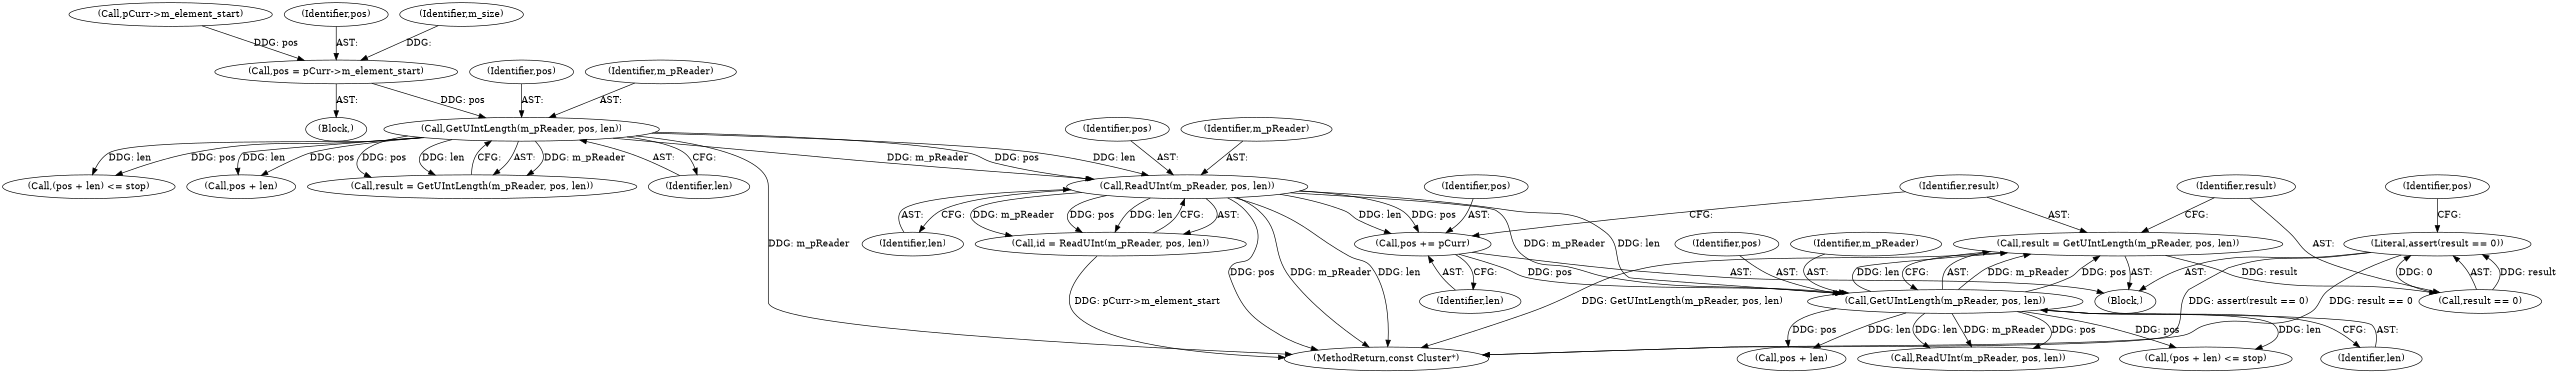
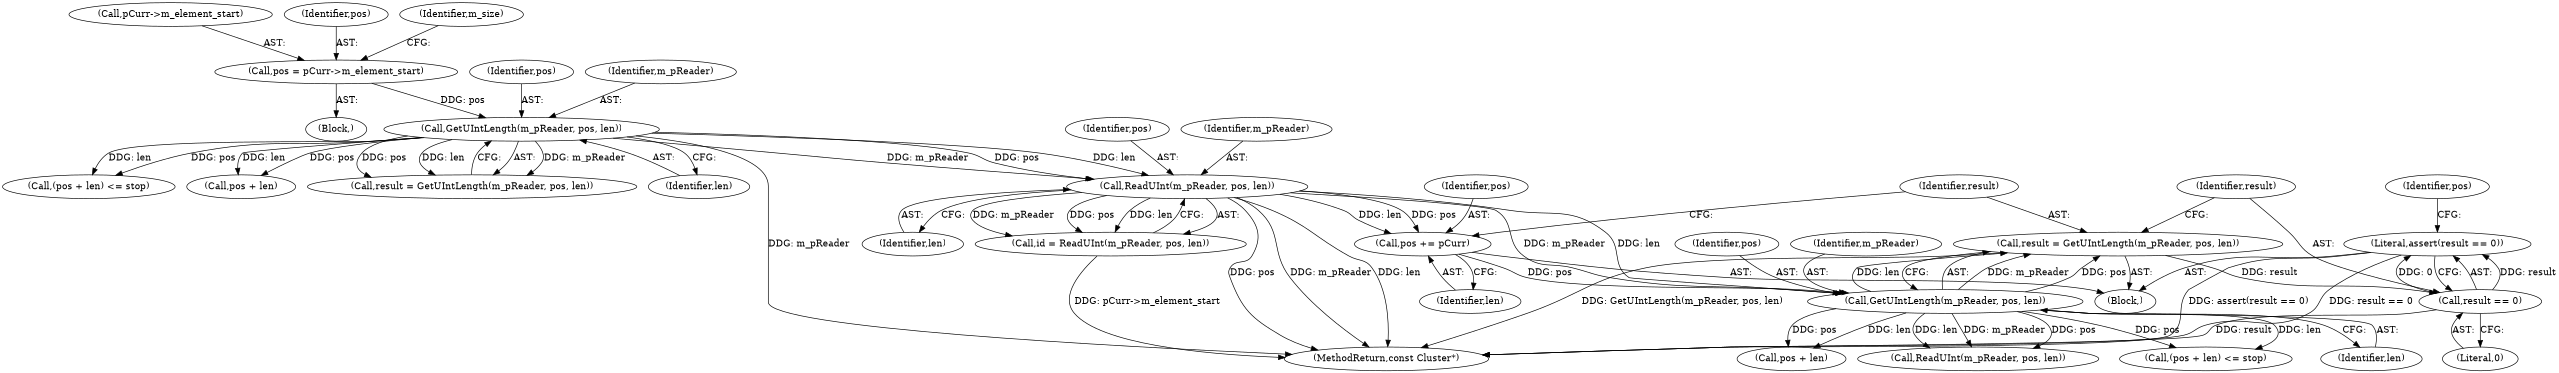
  digraph {
    n1 [label="(Literal,assert(result == 0))"]
    n2 [label="(Call,result == 0)"]
    n3 [label="(MethodReturn,const Cluster*)"]
    n4 [label="(Block,)"]
+   n5 [label="(Literal,0)"]
    n6 [label="(Call,result = GetUIntLength(m_pReader, pos, len))"]
    n7 [label="(Call,GetUIntLength(m_pReader, pos, len))"]
    n8 [label="(Identifier,len)"]
    n9 [label="(Call,pos + len)"]
    n10 [label="(Call,ReadUInt(m_pReader, pos, len))"]
    n11 [label="(Call,(pos + len) <= stop)"]
    n12 [label="(Call,ReadUInt(m_pReader, pos, len))"]
    n13 [label="(Call,pos += pCurr)"]
    n14 [label="(Identifier,len)"]
    n15 [label="(Call,id = ReadUInt(m_pReader, pos, len))"]
    n16 [label="(Identifier,len)"]
    n17 [label="(Call,GetUIntLength(m_pReader, pos, len))"]
    n18 [label="(Call,(pos + len) <= stop)"]
    n19 [label="(Call,pos + len)"]
    n20 [label="(Call,result = GetUIntLength(m_pReader, pos, len))"]
    n21 [label="(Identifier,len)"]
    n22 [label="(Call,pos = pCurr->m_element_start)"]
    n23 [label="(Block,)"]
    n24 [label="(Call,pCurr->m_element_start)"]
    n25 [label="(Identifier,pos)"]
    n26 [label="(Identifier,pos)"]
    n27 [label="(Identifier,m_pReader)"]
    n28 [label="(Identifier,pos)"]
    n29 [label="(Identifier,result)"]
    n30 [label="(Identifier,result)"]
    n31 [label="(Identifier,pos)"]
    n32 [label="(Identifier,pos)"]
    n33 [label="(Identifier,pos)"]
    n34 [label="(Identifier,m_pReader)"]
    n35 [label="(Identifier,m_pReader)"]
    n36 [label="(Identifier,m_size)"]
+   n1 -> n2 [label="CFG: "]
    n1 -> n3 [label="DDG: assert(result == 0)"]
    n1 -> n3 [label="DDG: result == 0"]
    n1 -> n4 [label="AST: "]
    n2 -> n1 [label="AST: "]
    n2 -> n1 [label="DDG: result"]
    n2 -> n1 [label="DDG: 0"]
+   n2 -> n3 [label="DDG: result"]
+   n2 -> n5 [label="CFG: "]
+   n5 -> n2 [label="AST: "]
    n6 -> n2 [label="DDG: result"]
    n6 -> n3 [label="DDG: GetUIntLength(m_pReader, pos, len)"]
    n6 -> n4 [label="AST: "]
    n6 -> n7 [label="CFG: "]
    n7 -> n6 [label="AST: "]
    n7 -> n6 [label="DDG: m_pReader"]
    n7 -> n6 [label="DDG: pos"]
    n7 -> n6 [label="DDG: len"]
    n7 -> n8 [label="CFG: "]
    n7 -> n9 [label="DDG: pos"]
    n7 -> n9 [label="DDG: len"]
    n7 -> n10 [label="DDG: m_pReader"]
    n7 -> n10 [label="DDG: pos"]
    n7 -> n10 [label="DDG: len"]
    n7 -> n11 [label="DDG: pos"]
    n7 -> n11 [label="DDG: len"]
    n8 -> n7 [label="AST: "]
    n12 -> n3 [label="DDG: pos"]
    n12 -> n3 [label="DDG: m_pReader"]
    n12 -> n3 [label="DDG: len"]
    n12 -> n7 [label="DDG: m_pReader"]
    n12 -> n7 [label="DDG: len"]
    n12 -> n13 [label="DDG: len"]
    n12 -> n13 [label="DDG: pos"]
    n12 -> n14 [label="CFG: "]
    n12 -> n15 [label="AST: "]
    n12 -> n15 [label="DDG: m_pReader"]
    n12 -> n15 [label="DDG: pos"]
    n12 -> n15 [label="DDG: len"]
    n13 -> n4 [label="AST: "]
    n13 -> n7 [label="DDG: pos"]
    n13 -> n16 [label="CFG: "]
    n14 -> n12 [label="AST: "]
    n15 -> n3 [label="DDG: pCurr->m_element_start"]
    n15 -> n12 [label="CFG: "]
    n16 -> n13 [label="AST: "]
    n17 -> n3 [label="DDG: m_pReader"]
    n17 -> n12 [label="DDG: m_pReader"]
    n17 -> n12 [label="DDG: pos"]
    n17 -> n12 [label="DDG: len"]
    n17 -> n18 [label="DDG: pos"]
    n17 -> n18 [label="DDG: len"]
    n17 -> n19 [label="DDG: pos"]
    n17 -> n19 [label="DDG: len"]
    n17 -> n20 [label="AST: "]
    n17 -> n20 [label="DDG: m_pReader"]
    n17 -> n20 [label="DDG: pos"]
    n17 -> n20 [label="DDG: len"]
    n17 -> n21 [label="CFG: "]
    n20 -> n17 [label="CFG: "]
    n21 -> n17 [label="AST: "]
    n22 -> n17 [label="DDG: pos"]
    n22 -> n23 [label="AST: "]
-   n24 -> n22 [label="DDG: pos"]
+   n24 -> n22 [label="AST: "]
    n25 -> n12 [label="AST: "]
    n26 -> n22 [label="AST: "]
    n27 -> n12 [label="AST: "]
    n28 -> n13 [label="AST: "]
    n29 -> n2 [label="AST: "]
    n29 -> n6 [label="CFG: "]
    n30 -> n6 [label="AST: "]
    n30 -> n13 [label="CFG: "]
    n31 -> n1 [label="CFG: "]
    n32 -> n17 [label="AST: "]
    n33 -> n7 [label="AST: "]
    n34 -> n7 [label="AST: "]
    n35 -> n17 [label="AST: "]
-   n36 -> n22 [label="DDG: "]
+   n36 -> n22 [label="CFG: "]
  }
